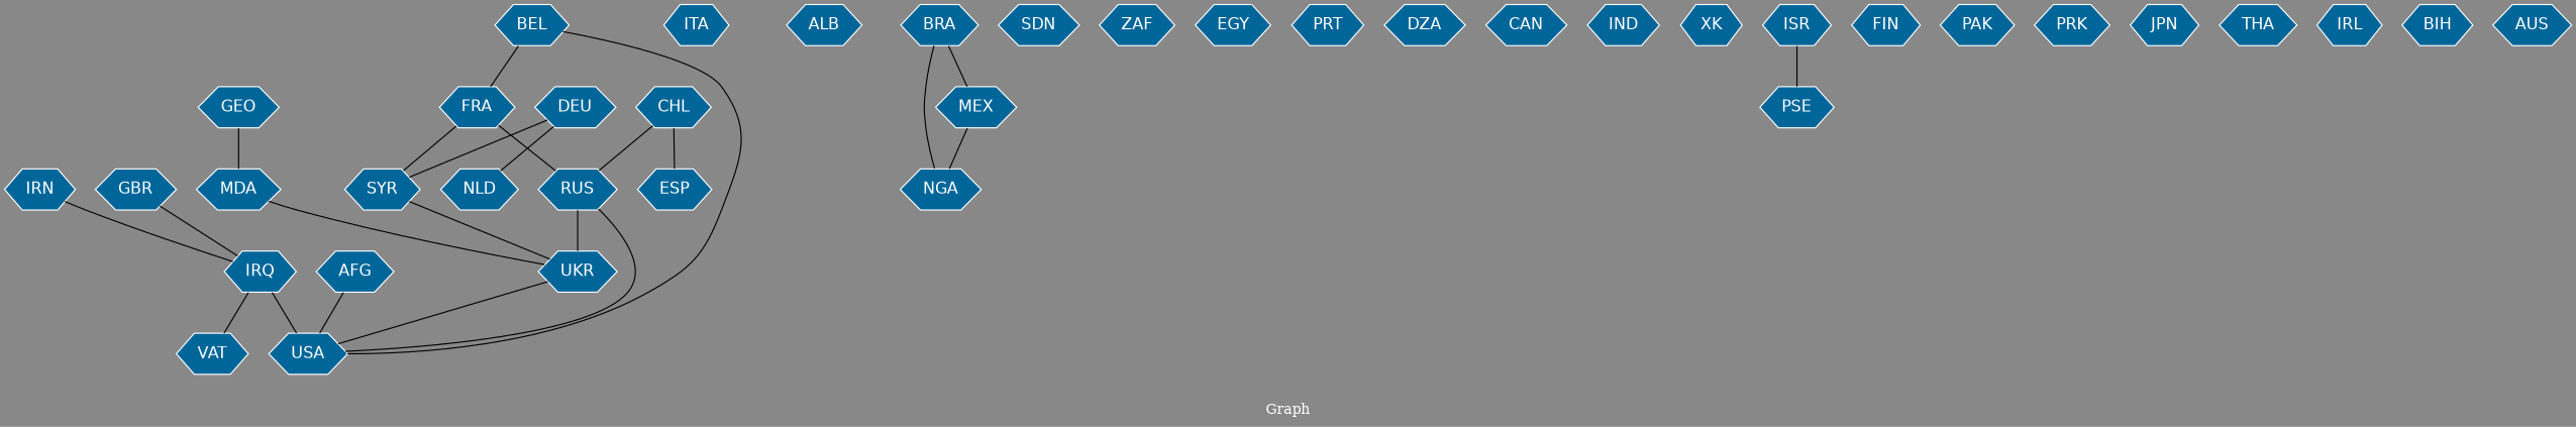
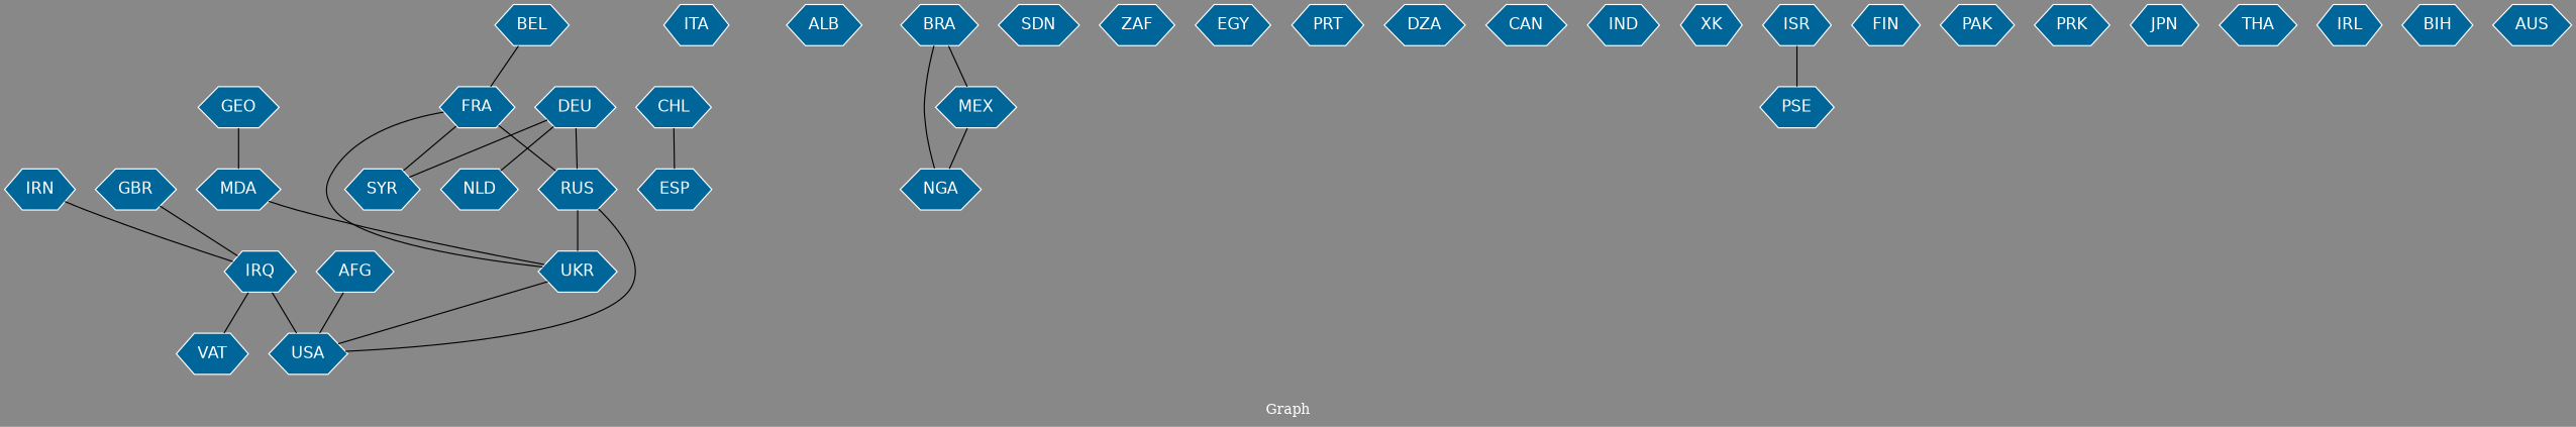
  graph {
    bgcolor="#888888"
    fontcolor=white
    fontsize=12
    label="Graph"
    node [color=white fillcolor="#006699" fontcolor=white fontname=Helvetica shape=hexagon style=filled]
    edge [arrowhead=open color=black fontcolor=white fontname=Courier fontsize=12 weight=1]
    n1 [label=ESP]
    n2 [label=GBR]
    n3 [label=IRQ]
    n4 [label=USA]
    n5 [label=VAT]
    n6 [label=ITA]
    n7 [label=ALB]
    n8 [label=FRA]
    n9 [label=UKR]
    n10 [label=RUS]
    n11 [label=SYR]
    n12 [label=BRA]
    n13 [label=NGA]
    n14 [label=MEX]
    n15 [label=SDN]
    n16 [label=ZAF]
    n17 [label=EGY]
    n18 [label=NLD]
    n19 [label=PRT]
    n20 [label=DZA]
    n21 [label=CAN]
    n22 [label=IND]
    n23 [label=MDA]
    n24 [label=GEO]
    n25 [label=XK]
    n26 [label=ISR]
    n27 [label=PSE]
    n28 [label=FIN]
    n29 [label=PAK]
    n30 [label=BEL]
    n31 [label=IRN]
    n32 [label=PRK]
    n33 [label=CHL]
    n34 [label=JPN]
    n35 [label=DEU]
    n36 [label=AFG]
    n37 [label=THA]
    n38 [label=IRL]
    n39 [label=BIH]
    n40 [label=AUS]
    n2 -- n3
    n3 -- n4 [weight=6]
    n3 -- n5
-   n11 -- n9
+   n8 -- n9
    n8 -- n10 [weight=4]
    n8 -- n11
    n9 -- n4
    n10 -- n4 [weight=2]
    n10 -- n9 [weight=11]
    n12 -- n13
    n12 -- n14
    n14 -- n13
    n23 -- n9
    n24 -- n23
    n26 -- n27 [weight=2]
-   n30 -- n4
    n30 -- n8
    n31 -- n3 [weight=3]
    n33 -- n1
-   n33 -- n10
+   n35 -- n10
    n35 -- n11
    n35 -- n18
    n36 -- n4
  }
